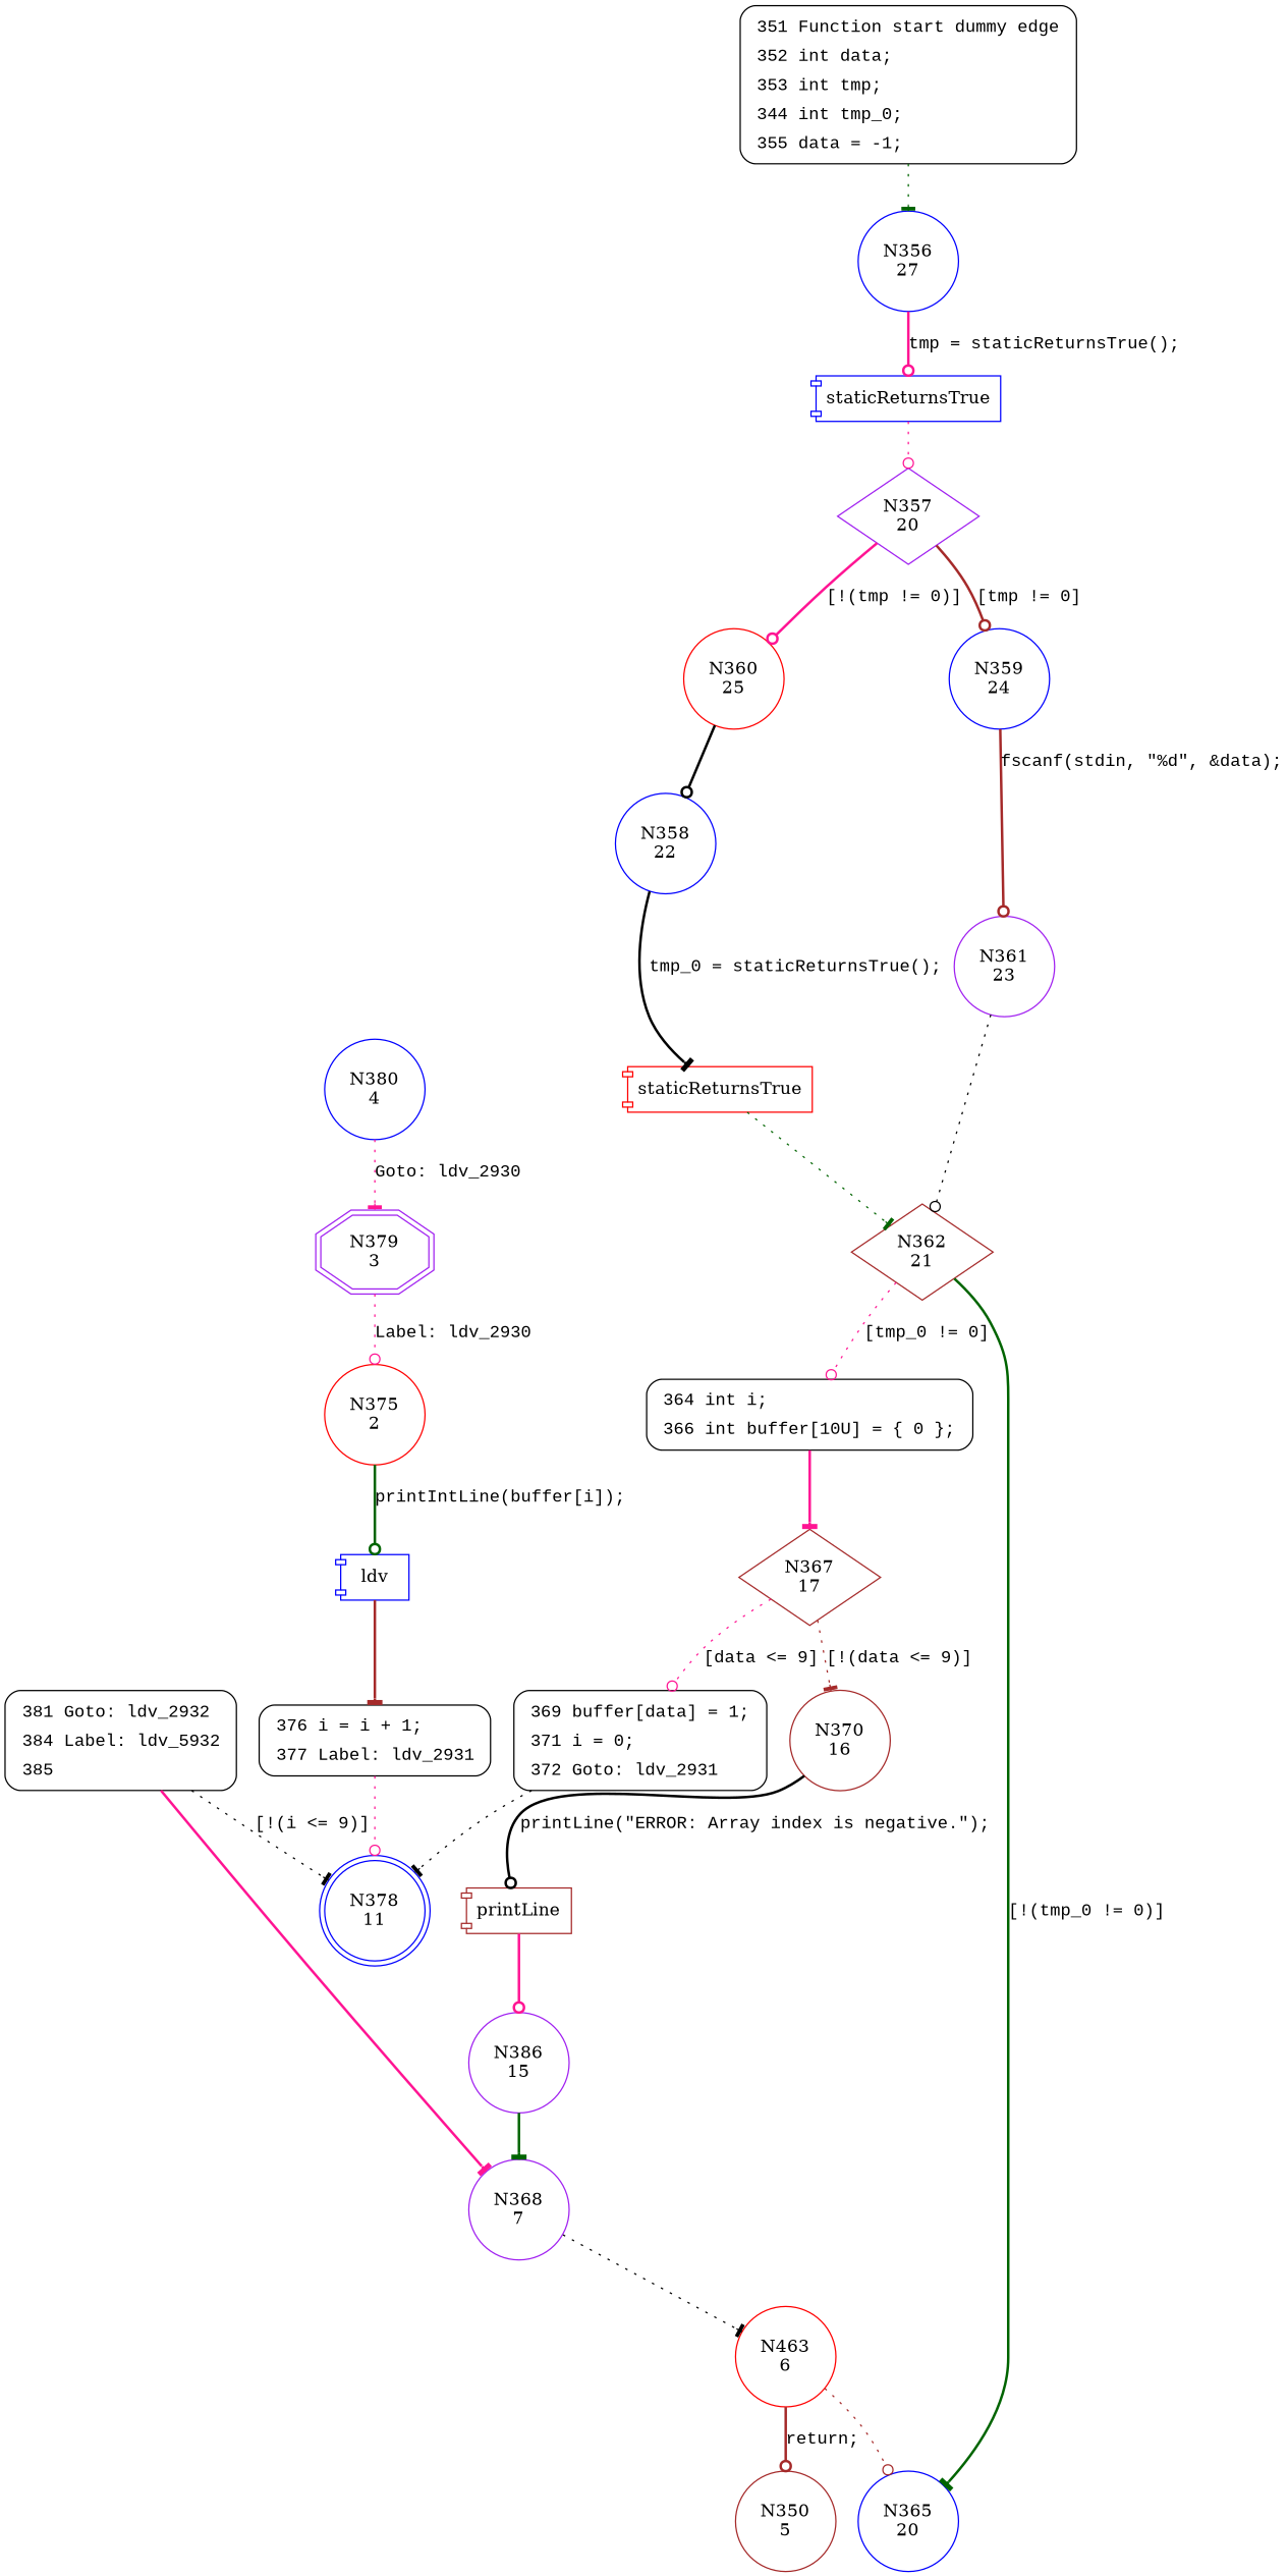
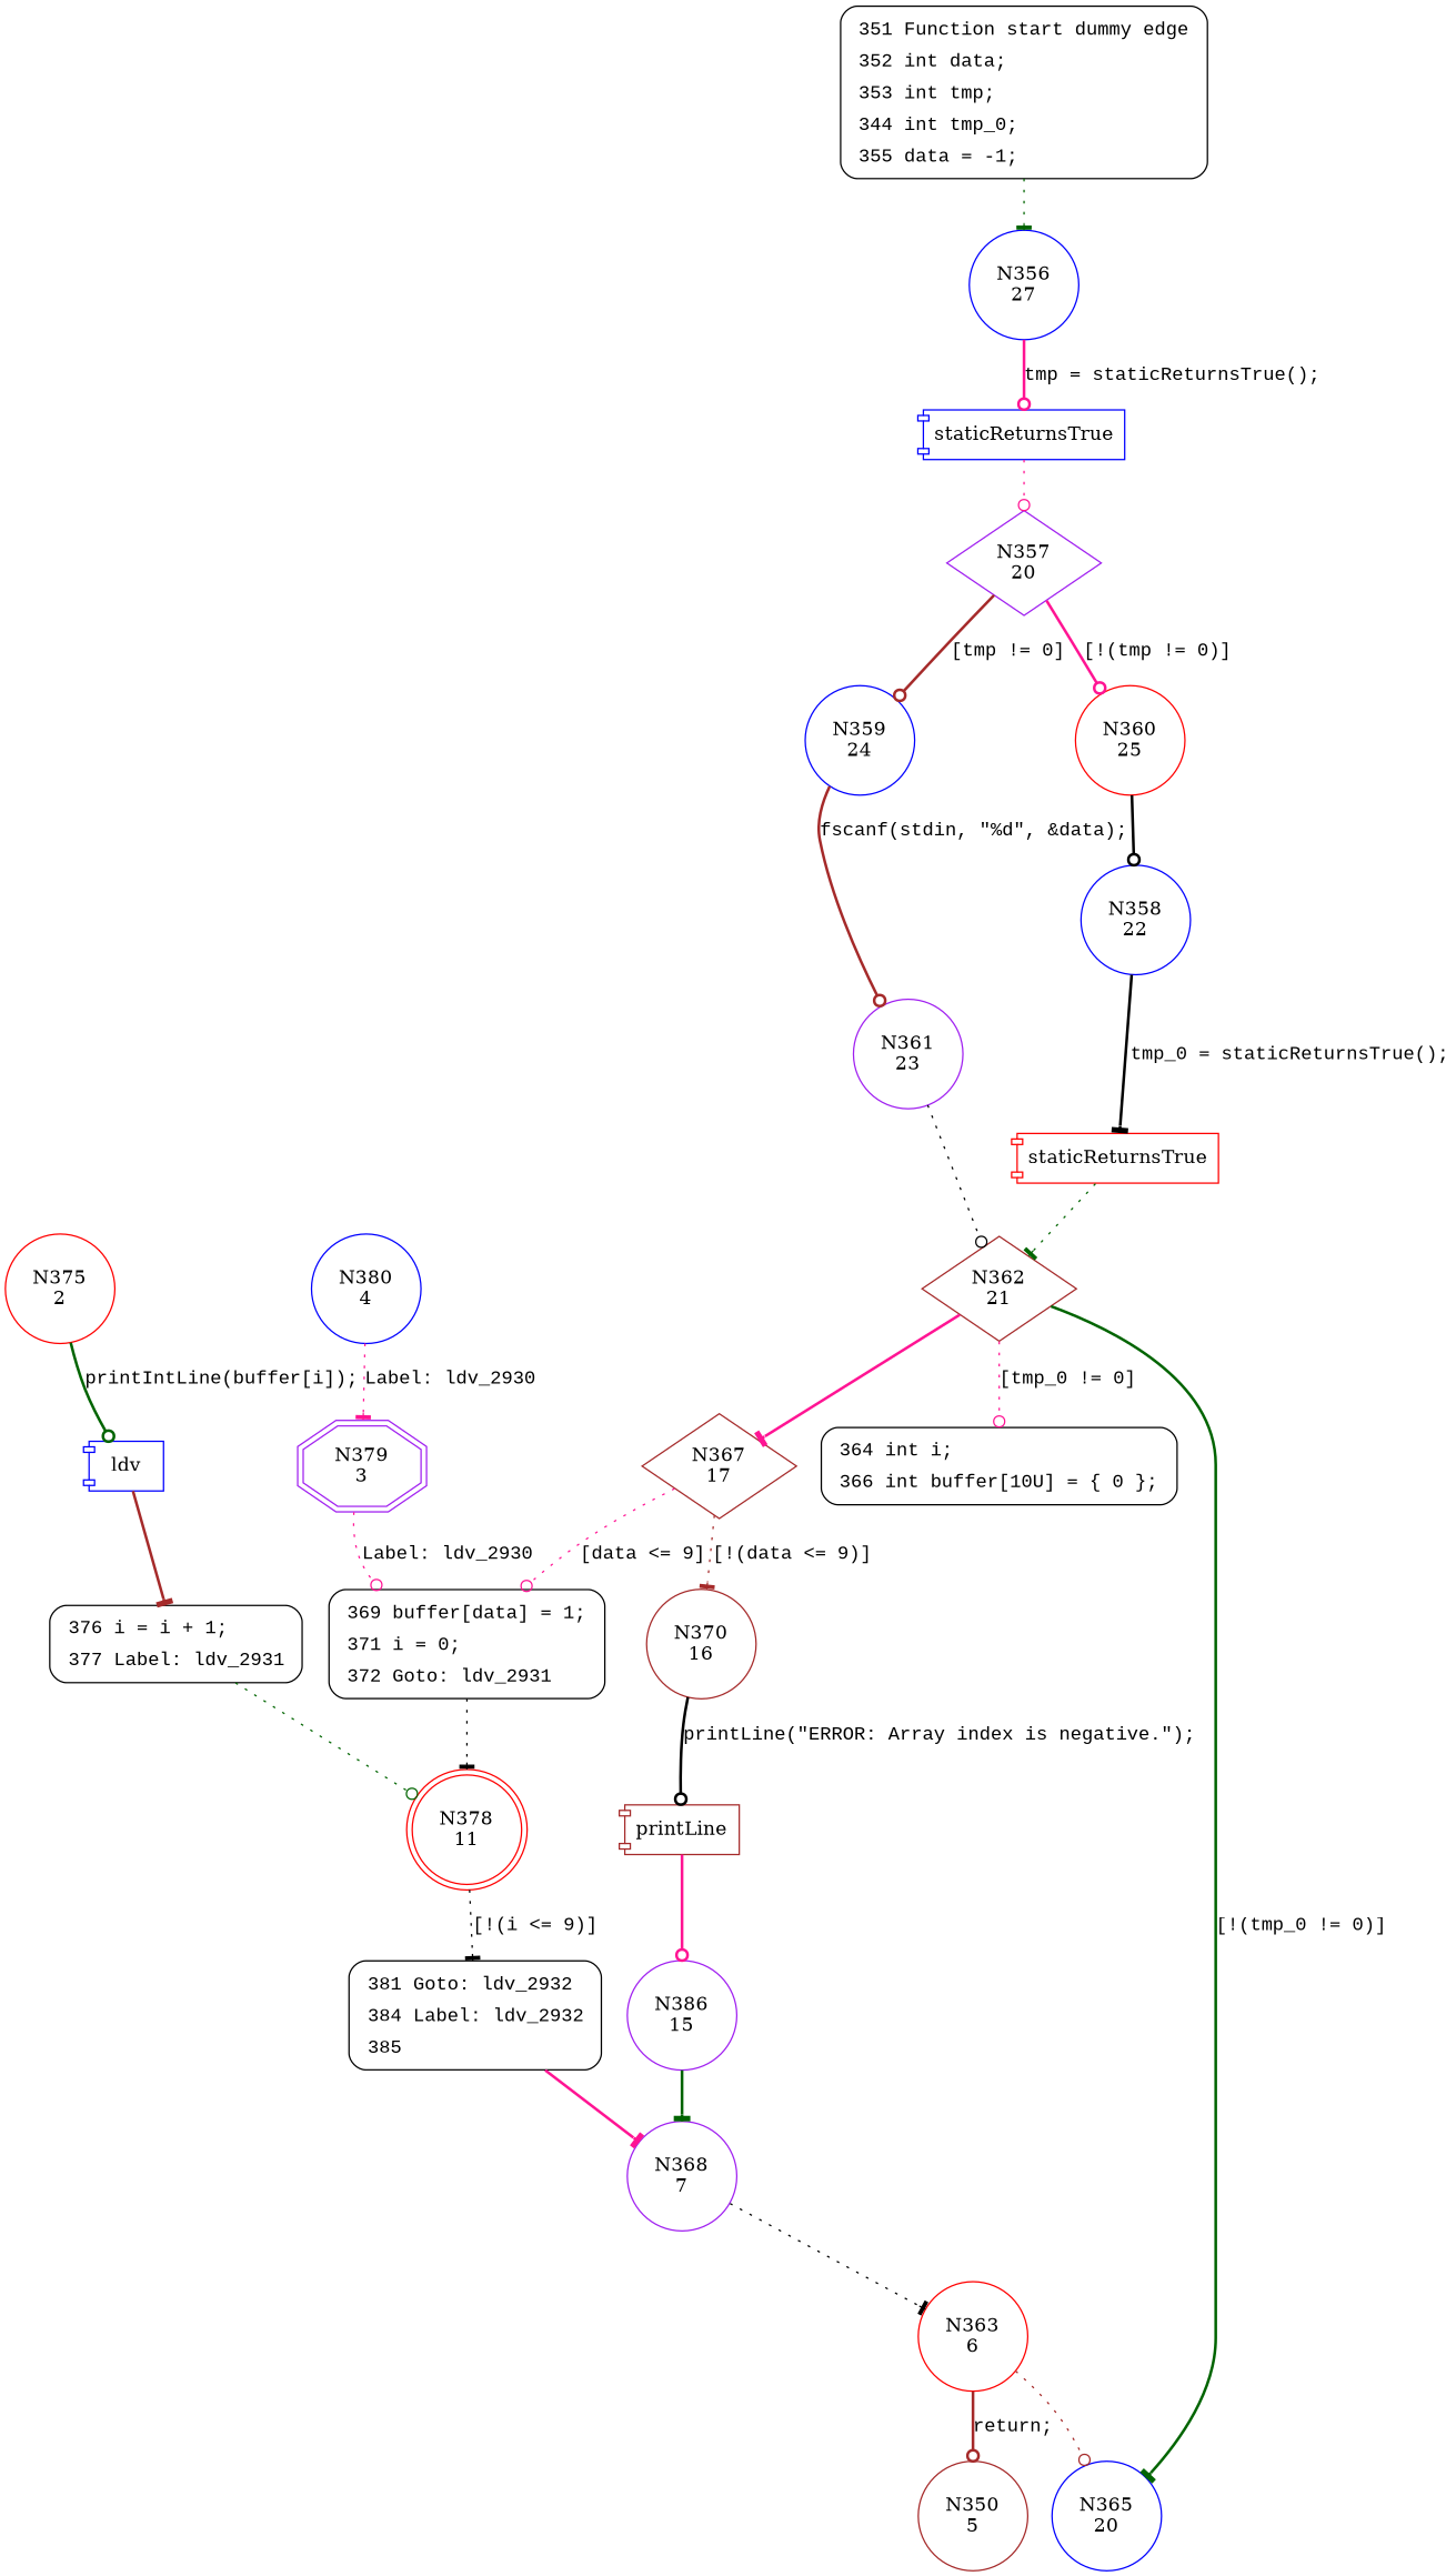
  digraph {
    node [color=blue shape=circle]
    edge [arrowhead=odot color=deeppink fontname="Courier New" style=bold]
    n1 [label="N356\n27"]
    n2 [label=staticReturnsTrue shape=component]
    n3 [color=purple label="N357\n20" shape=diamond]
    n4 [label="N359\n24"]
    n5 [color=red label="N360\n25"]
    n6 [color=purple label="N361\n23"]
    n7 [label="N358\n22"]
    n8 [color=brown label="N362\n21" shape=diamond]
    n9 [color=red label=staticReturnsTrue shape=component]
    n10 [fillcolor=white fontname="Courier New" label=<<table border="0" cellborder="0" cellpadding="3" bgcolor="white"><tr><td align="right">364</td><td align="left">int i;</td></tr><tr><td align="right">366</td><td align="left">int buffer[10U] = &#123; 0 &#125;;</td></tr></table>> penwidth=1 shape=Mrecord style="filled,bold" color=""]
    n11 [label="N365\n20"]
    n12 [color=brown label="N367\n17" shape=diamond]
    n13 [fillcolor=white fontname="Courier New" label=<<table border="0" cellborder="0" cellpadding="3" bgcolor="white"><tr><td align="right">369</td><td align="left">buffer[data] = 1;</td></tr><tr><td align="right">371</td><td align="left">i = 0;</td></tr><tr><td align="right">372</td><td align="left">Goto: ldv_2931</td></tr></table>> penwidth=1 shape=Mrecord style="filled,bold" color=""]
    n14 [color=brown label="N370\n16"]
-   n15 [color=red label="N463\n6"]
+   n15 [color=red label="N363\n6"]
    n16 [color=brown label="N350\n5"]
-   n17 [label="N378\n11" shape=doublecircle]
+   n17 [color=red label="N378\n11" shape=doublecircle]
    n18 [color=brown label=printLine shape=component]
-   n19 [fillcolor=white fontname="Courier New" label=<<table border="0" cellborder="0" cellpadding="3" bgcolor="white"><tr><td align="right">381</td><td align="left">Goto: ldv_2932</td></tr><tr><td align="right">384</td><td align="left">Label: ldv_5932</td></tr><tr><td align="right">385</td><td align="left"></td></tr></table>> penwidth=1 shape=Mrecord style="filled,bold" color=""]
+   n19 [fillcolor=white fontname="Courier New" label=<<table border="0" cellborder="0" cellpadding="3" bgcolor="white"><tr><td align="right">381</td><td align="left">Goto: ldv_2932</td></tr><tr><td align="right">384</td><td align="left">Label: ldv_2932</td></tr><tr><td align="right">385</td><td align="left"></td></tr></table>> penwidth=1 shape=Mrecord style="filled,bold" color=""]
    n20 [color=purple label="N386\n15"]
    n21 [color=purple label="N368\n7"]
    n22 [label="N380\n4"]
    n23 [color=purple label="N379\n3" shape=doubleoctagon]
    n24 [color=red label="N375\n2"]
    n25 [label=ldv shape=component]
    n26 [fillcolor=white fontname="Courier New" label=<<table border="0" cellborder="0" cellpadding="3" bgcolor="white"><tr><td align="right">376</td><td align="left">i = i + 1;</td></tr><tr><td align="right">377</td><td align="left">Label: ldv_2931</td></tr></table>> penwidth=1 shape=Mrecord style="filled,bold" color=""]
    n27 [fillcolor=white fontname="Courier New" label=<<table border="0" cellborder="0" cellpadding="3" bgcolor="white"><tr><td align="right">351</td><td align="left">Function start dummy edge</td></tr><tr><td align="right">352</td><td align="left">int data;</td></tr><tr><td align="right">353</td><td align="left">int tmp;</td></tr><tr><td align="right">344</td><td align="left">int tmp_0;</td></tr><tr><td align="right">355</td><td align="left">data = -1;</td></tr></table>> penwidth=1 shape=Mrecord style="filled,bold" color=""]
    n1 -> n2 [label="tmp = staticReturnsTrue();"]
    n2 -> n3 [style=dotted]
    n3 -> n4 [color=brown label="[tmp != 0]"]
    n3 -> n5 [label="[!(tmp != 0)]"]
    n4 -> n6 [color=brown label="fscanf(stdin, \"%d\", &data);"]
    n5 -> n7 [color=black]
    n6 -> n8 [color=black style=dotted]
    n7 -> n9 [arrowhead=tee color=black label="tmp_0 = staticReturnsTrue();"]
    n8 -> n10 [label="[tmp_0 != 0]" style=dotted]
    n8 -> n11 [arrowhead=tee color=darkgreen label="[!(tmp_0 != 0)]"]
    n9 -> n8 [arrowhead=tee color=darkgreen style=dotted]
-   n10 -> n12 [arrowhead=tee fontname=""]
+   n8 -> n12 [arrowhead=tee fontname=""]
    n12 -> n13 [label="[data <= 9]" style=dotted]
    n12 -> n14 [arrowhead=tee color=brown label="[!(data <= 9)]" style=dotted]
    n13 -> n17 [arrowhead=tee color=black style=dotted fontname=""]
    n14 -> n18 [color=black label="printLine(\"ERROR: Array index is negative.\");"]
    n15 -> n11 [color=brown style=dotted]
    n15 -> n16 [color=brown label="return;"]
-   n19 -> n17 [arrowhead=tee color=black label="[!(i <= 9)]" style=dotted]
+   n17 -> n19 [arrowhead=tee color=black label="[!(i <= 9)]" style=dotted]
    n18 -> n20
    n19 -> n21 [arrowhead=tee fontname=""]
    n20 -> n21 [arrowhead=tee color=darkgreen]
    n21 -> n15 [arrowhead=tee color=black style=dotted]
-   n22 -> n23 [arrowhead=tee label="Goto: ldv_2930" style=dotted]
-   n23 -> n24 [label="Label: ldv_2930" style=dotted]
+   n22 -> n23 [arrowhead=tee label="Label: ldv_2930" style=dotted]
+   n23 -> n13 [label="Label: ldv_2930" style=dotted]
    n24 -> n25 [color=darkgreen label="printIntLine(buffer[i]);"]
    n25 -> n26 [arrowhead=tee color=brown]
-   n26 -> n17 [style=dotted fontname=""]
+   n26 -> n17 [color=darkgreen style=dotted fontname=""]
    n27 -> n1 [arrowhead=tee color=darkgreen style=dotted fontname=""]
  }
